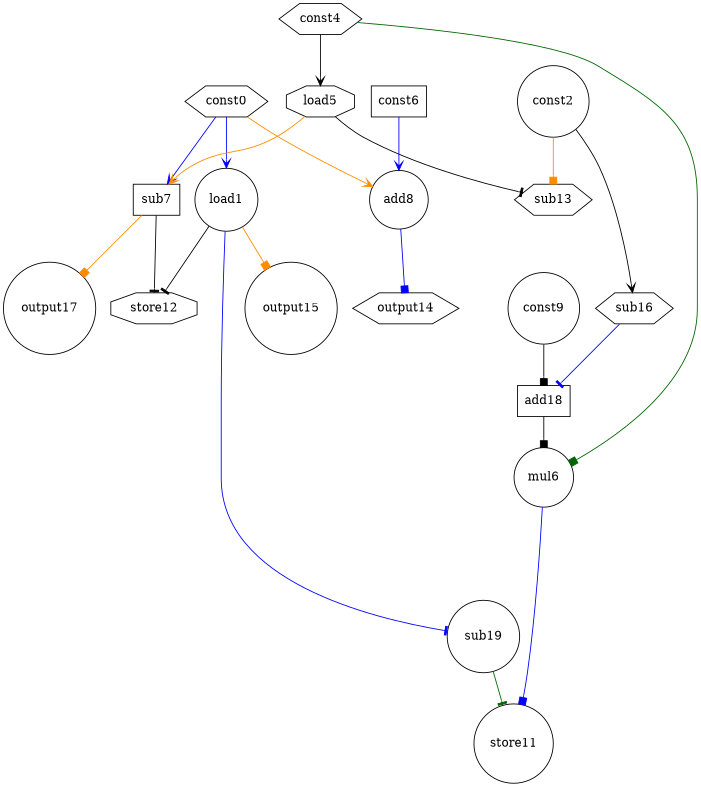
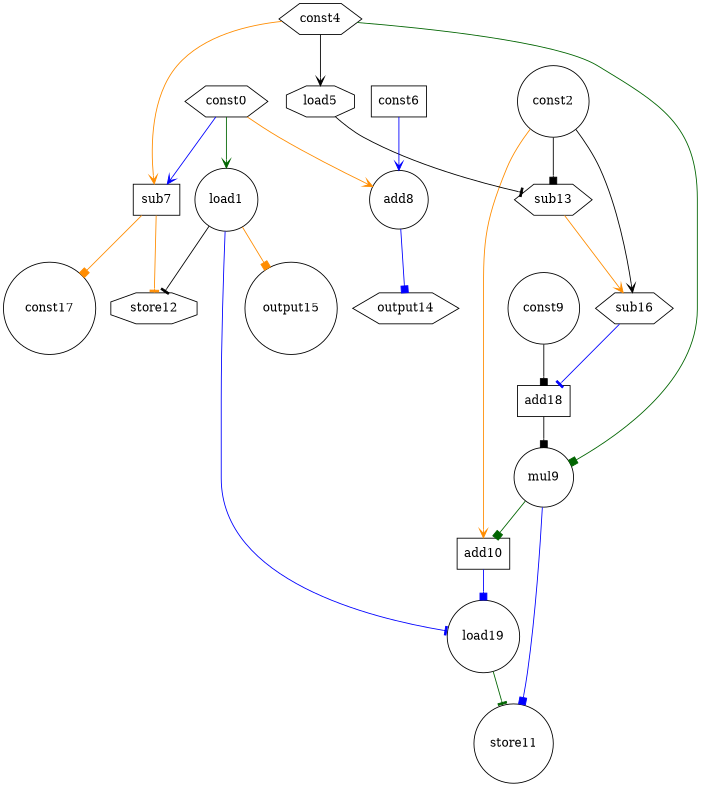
  digraph {
    node [opcode=const shape=circle]
    edge [arrowhead=box color=black operand=0]
    const0 [shape=hexagon]
    load1 [opcode=load]
    sub7 [opcode=sub shape=box]
    add8 [opcode=add]
    store12 [opcode=store shape=octagon]
    output15 [opcode=output]
-   sub19 [opcode=sub]
-   output17 [opcode=output]
+   sub19 [opcode=sub label=load19]
+   output17 [opcode=output label=const17]
    output14 [opcode=output shape=hexagon]
    store11 [opcode=store]
+   add10 [opcode=add shape=box]
    const2
    sub13 [opcode=sub shape=hexagon]
    sub16 [opcode=sub shape=hexagon]
    add18 [opcode=add shape=box]
    n16 [label=const9]
-   mul9 [opcode=mul label=mul6]
+   mul9 [opcode=mul]
    const4 [shape=hexagon]
    load5 [opcode=load shape=octagon]
    const6 [shape=box]
-   const0 -> load1 [arrowhead=vee color=blue]
+   const0 -> load1 [arrowhead=vee color=darkgreen]
    const0 -> sub7 [arrowhead=vee color=blue]
    const0 -> add8 [arrowhead=vee color=darkorange]
    load1 -> store12 [arrowhead=tee]
    load1 -> output15 [color=darkorange]
    load1 -> sub19 [arrowhead=tee color=blue]
-   sub7 -> store12 [arrowhead=tee operand=1]
+   sub7 -> store12 [arrowhead=tee color=darkorange operand=1]
    sub7 -> output17 [color=darkorange]
    add8 -> output14 [color=blue]
    sub19 -> store11 [arrowhead=tee color=darkgreen operand=1]
-   const2 -> sub13 [color=darkorange]
+   add10 -> sub19 [color=blue operand=1]
+   const2 -> add10 [arrowhead=vee color=darkorange operand=1]
+   const2 -> sub13
    const2 -> sub16 [arrowhead=vee]
+   sub13 -> sub16 [arrowhead=vee color=darkorange operand=1]
    sub16 -> add18 [arrowhead=tee color=blue]
    add18 -> mul9
    n16 -> add18 [operand=1]
    mul9 -> store11 [color=blue]
+   mul9 -> add10 [color=darkgreen]
    const4 -> mul9 [color=darkgreen operand=1]
    const4 -> load5 [arrowhead=vee]
-   load5 -> sub7 [arrowhead=vee color=darkorange operand=1]
+   const4 -> sub7 [arrowhead=vee color=darkorange operand=1]
    load5 -> sub13 [arrowhead=tee operand=1]
    const6 -> add8 [arrowhead=vee color=blue operand=1]
  }
